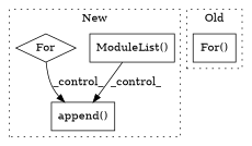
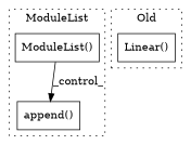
  digraph {
    node [a=75 shape=box]
    n1 [l=21 label="ModuleList()" s=3047]
    n2 [l="19,1" label="append()" s="3530,3551"]
-   n3 [a=107 l="4,14" label=For s="3244,3275" shape=diamond]
-   n4 [l="10,15" label="For()" s="2392,2419"]
+   n4 [l="10,15" label="Linear()" s="2392,2419"]
    subgraph cluster_1 {
-     label=New
+     label=ModuleList
      style=dotted
      n1
      n2
-     n3
    }
    subgraph cluster_2 {
      label=Old
      style=dotted
      n4
    }
    n1 -> n2 [label=_control_]
-   n3 -> n2 [label=_control_]
  }
